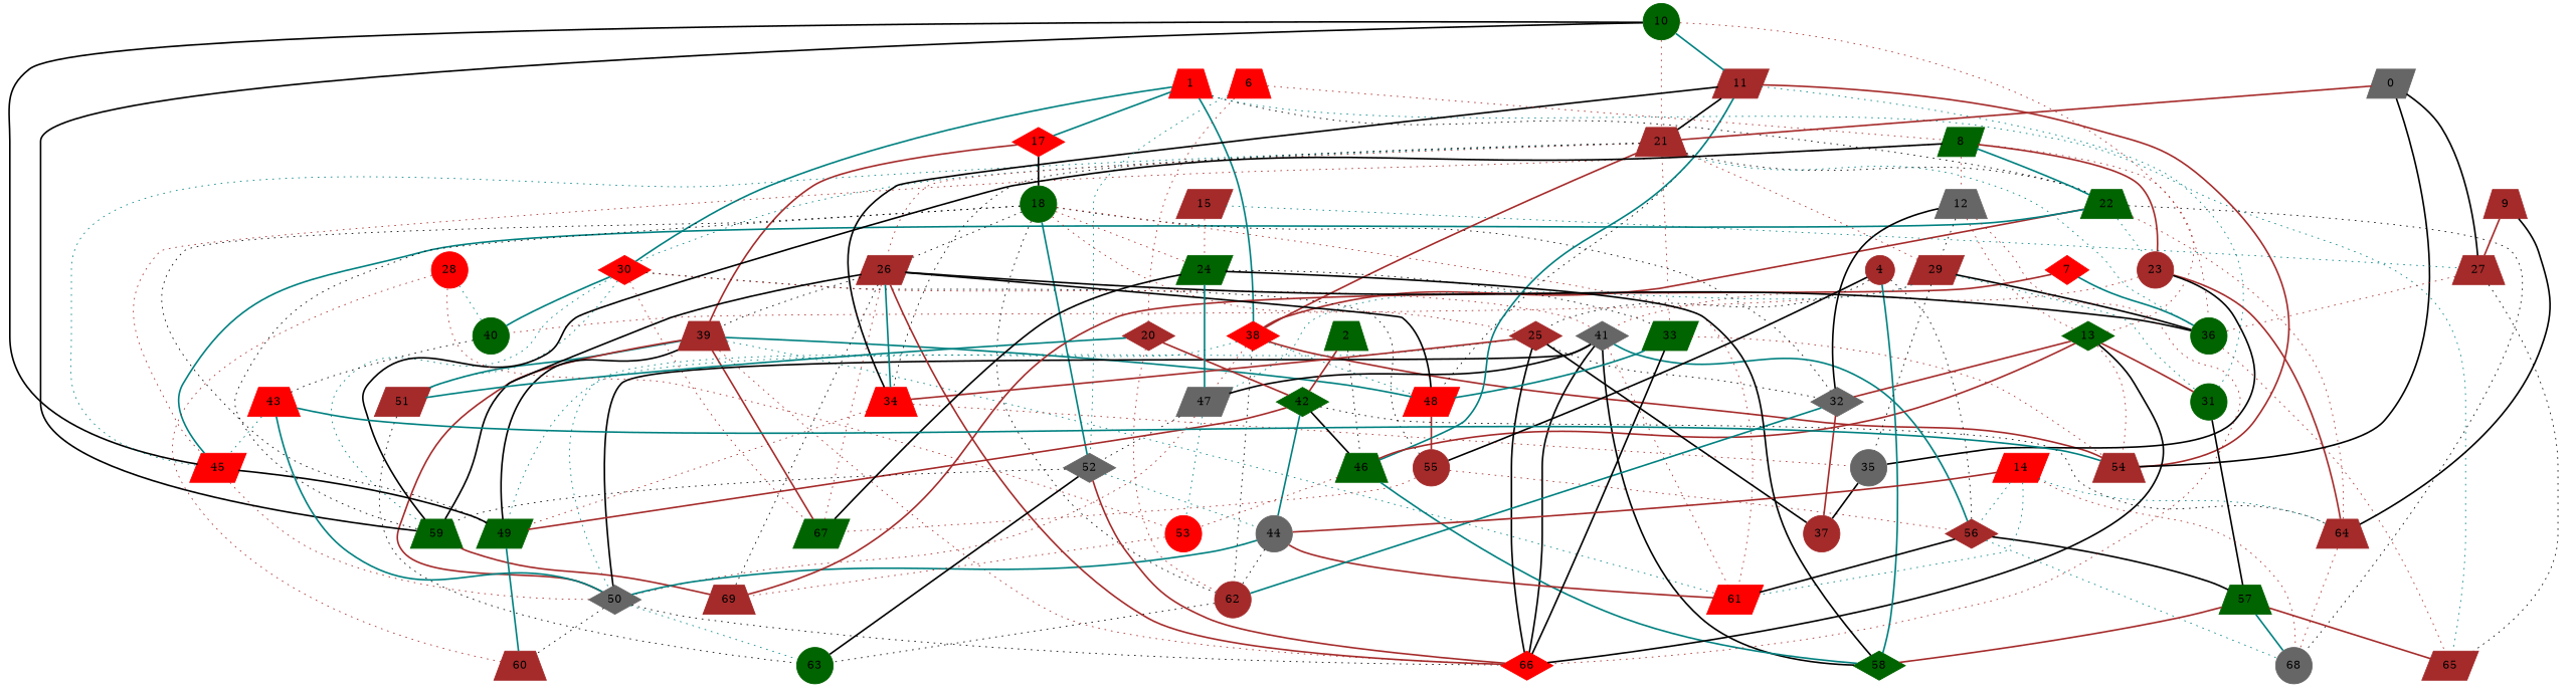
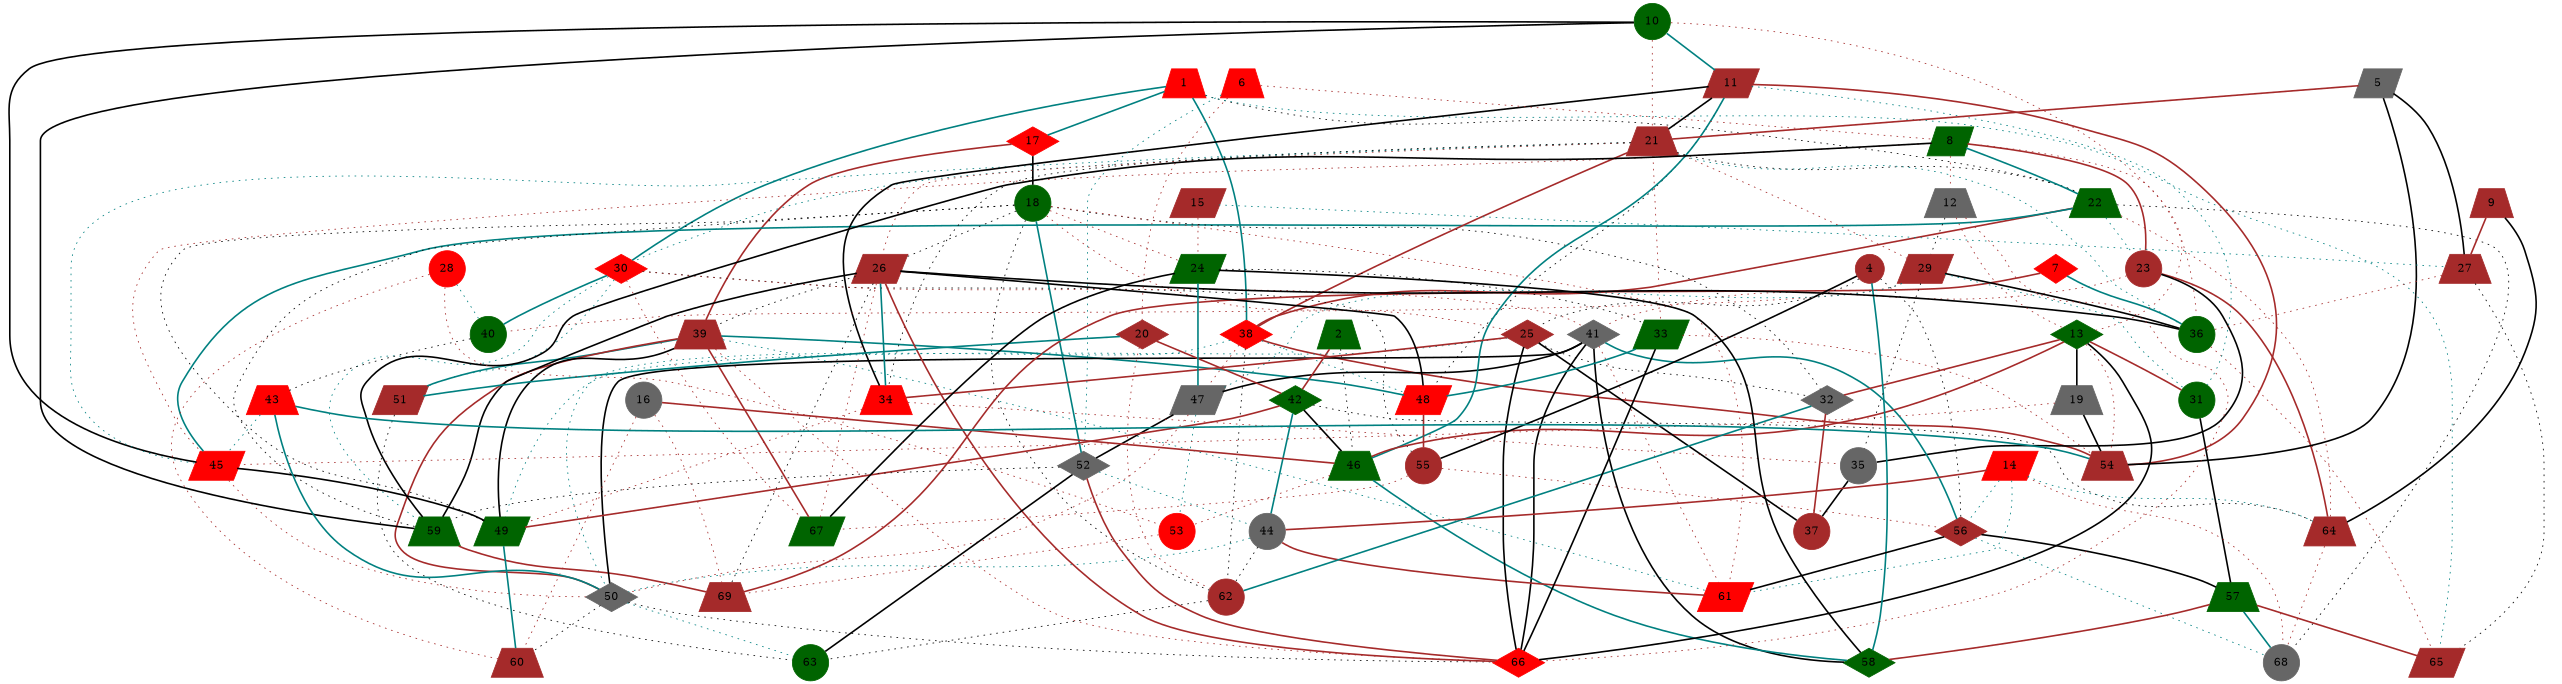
  graph {
    node [color=brown shape=trapezium style=filled]
    edge [color=brown style=dotted weight=1.0]
    1 [color=red]
    17 [color=red shape=diamond]
    22 [color=darkgreen]
    30 [color=red shape=diamond]
    38 [color=red shape=diamond]
    65 [shape=parallelogram]
    18 [color=darkgreen shape=circle]
    39
    23 [shape=circle]
    45 [color=red shape=parallelogram]
    64
    68 [color=gray40 shape=circle]
    55 [shape=circle]
    59 [color=darkgreen]
    51 [shape=parallelogram]
    41 [color=gray40 shape=diamond]
    67 [color=darkgreen shape=parallelogram]
    40 [color=darkgreen shape=circle]
    54
    48 [color=red shape=parallelogram]
    50 [color=gray40 shape=diamond]
    62 [shape=circle]
    47 [color=gray40 shape=parallelogram]
    2 [color=darkgreen]
    42 [color=darkgreen shape=diamond]
    46 [color=darkgreen]
    44 [color=gray40 shape=circle]
    49 [color=darkgreen shape=parallelogram]
    58 [color=darkgreen shape=diamond]
    53 [color=red shape=circle]
    7 [color=red shape=diamond]
    36 [color=darkgreen shape=circle]
    69
    10 [color=darkgreen shape=circle]
    21
    11 [shape=parallelogram]
    13 [color=darkgreen shape=diamond]
+   16 [color=gray40 shape=circle]
    60
    4 [shape=circle]
    25 [shape=diamond]
    56 [shape=diamond]
    34 [color=red]
    32 [color=gray40 shape=diamond]
    66 [color=red shape=diamond]
    37 [shape=circle]
    61 [color=red shape=parallelogram]
    57 [color=darkgreen]
-   5 [color=gray40 shape=parallelogram label=0]
+   5 [color=gray40 shape=parallelogram]
    27
    29 [shape=parallelogram]
    26 [shape=parallelogram]
    33 [color=darkgreen shape=parallelogram]
    6 [color=red]
    8 [color=darkgreen shape=parallelogram]
    20 [shape=diamond]
    52 [color=gray40 shape=diamond]
    12 [color=gray40]
    63 [color=darkgreen shape=circle]
    35 [color=gray40 shape=circle]
    9
    31 [color=darkgreen shape=circle]
+   19 [color=gray40]
    14 [color=red shape=parallelogram]
    15 [shape=parallelogram]
    24 [color=darkgreen shape=parallelogram]
    28 [color=red shape=circle]
    43 [color=red]
    1 -- 17 [color=teal style=bold]
    1 -- 22 [color=black]
    1 -- 30 [color=teal style=bold]
    1 -- 38 [color=teal style=bold]
    1 -- 65 [color=teal]
    17 -- 18 [color=black style=bold]
    17 -- 39 [style=bold]
    22 -- 38 [style=bold]
    22 -- 23 [color=teal]
    22 -- 45 [color=teal style=bold]
    22 -- 64
    22 -- 68 [color=black]
    30 -- 55 [color=black]
    30 -- 59 [color=teal]
    30 -- 51 [color=teal]
    30 -- 41
    30 -- 67
    30 -- 40 [color=teal style=bold]
    38 -- 54 [style=bold]
    38 -- 48 [color=teal]
    38 -- 50 [color=teal]
    38 -- 62 [color=black]
    38 -- 47
    18 -- 59 [color=black]
    18 -- 62 [color=black]
    18 -- 49 [color=black]
    18 -- 25
    18 -- 32 [color=black]
    18 -- 61 [weight=2.0]
    18 -- 26 [color=black]
    18 -- 52 [color=teal style=bold]
    18 -- 24
    39 -- 51 [color=teal style=bold]
    39 -- 67 [style=bold]
    39 -- 48 [color=teal style=bold]
    39 -- 50 [style=bold]
    39 -- 49 [color=black style=bold]
    39 -- 66
    39 -- 61 [color=teal]
    23 -- 64 [style=bold]
    23 -- 41
    23 -- 35 [color=black style=bold]
    45 -- 50
    45 -- 49 [color=black style=bold]
    64 -- 68
    55 -- 67
    55 -- 56
    59 -- 69 [style=bold]
    51 -- 63 [color=black]
    41 -- 50 [color=black style=bold]
    41 -- 47 [color=black style=bold]
    41 -- 58 [color=black style=bold]
    41 -- 56 [color=teal style=bold]
    41 -- 66 [color=black style=bold]
    41 -- 61
    40 -- 43 [color=black]
    48 -- 55 [style=bold]
    50 -- 60 [color=black]
    50 -- 66 [color=black]
    50 -- 63 [color=teal]
    62 -- 63 [color=black]
    47 -- 50
    47 -- 53 [color=teal]
-   47 -- 52 [color=black]
+   47 -- 52 [color=black style=bold]
    2 -- 42 [style=bold]
    2 -- 46 [color=black]
    42 -- 64 [color=black]
    42 -- 46 [color=black style=bold]
    42 -- 44 [color=teal style=bold]
    42 -- 49 [style=bold]
    46 -- 58 [color=teal style=bold]
    46 -- 53
-   44 -- 50 [color=teal style=bold weight=2.0]
+   44 -- 50 [color=teal weight=2.0]
    44 -- 62 [color=black]
    44 -- 61 [style=bold]
    49 -- 60 [color=teal style=bold]
    53 -- 69
    7 -- 36 [color=teal style=bold]
    7 -- 69 [style=bold]
    36 -- 65
    10 -- 45 [color=black style=bold]
    10 -- 59 [color=black style=bold]
    10 -- 21
    10 -- 11 [color=teal style=bold]
    10 -- 13
    21 -- 22 [color=black]
    21 -- 30 [color=teal]
    21 -- 38 [style=bold]
    21 -- 45 [color=teal]
    21 -- 36 [color=teal]
    21 -- 34 [color=black]
    21 -- 29
    21 -- 26
    21 -- 33
    11 -- 54 [style=bold]
    11 -- 48 [color=black]
    11 -- 46 [color=teal style=bold]
    11 -- 21 [color=black style=bold]
    11 -- 34 [color=black style=bold]
    11 -- 31 [color=teal]
    13 -- 54
    13 -- 46 [style=bold weight=2.0]
    13 -- 32 [style=bold]
    13 -- 66 [color=black style=bold weight=2.0]
    13 -- 31 [style=bold]
+   13 -- 19 [color=black style=bold]
+   16 -- 46 [style=bold]
+   16 -- 69
+   16 -- 60
    4 -- 55 [color=black style=bold]
    4 -- 58 [color=teal style=bold]
    4 -- 25 [color=black]
    4 -- 56 [color=black]
    25 -- 49 [color=teal]
    25 -- 34 [style=bold]
    25 -- 32 [color=black]
    25 -- 66 [color=black style=bold]
    25 -- 37 [color=black style=bold weight=2.0]
    56 -- 68 [color=teal]
    56 -- 61 [color=black style=bold]
    56 -- 57 [color=black style=bold]
    34 -- 49
    34 -- 35
    32 -- 62 [color=teal style=bold weight=2.0]
    32 -- 37 [style=bold]
    57 -- 65 [style=bold]
    57 -- 68 [color=teal style=bold]
    57 -- 58 [style=bold]
    5 -- 54 [color=black style=bold]
    5 -- 21 [style=bold weight=2.0]
    5 -- 27 [color=black style=bold]
    27 -- 65 [color=black]
    27 -- 36
    29 -- 40
    29 -- 47 [color=teal]
    29 -- 36 [color=black style=bold]
    29 -- 35 [color=black]
    29 -- 31 [color=teal]
    26 -- 39 [color=black]
    26 -- 59 [color=black style=bold]
    26 -- 67
    26 -- 48 [color=black style=bold]
    26 -- 36 [color=black style=bold]
    26 -- 69 [color=black]
    26 -- 34 [color=teal style=bold]
    26 -- 66 [style=bold]
    33 -- 54
    33 -- 48 [color=teal style=bold]
    33 -- 66 [color=black style=bold]
    6 -- 8
    6 -- 20
    6 -- 52 [color=teal]
    8 -- 22 [color=teal style=bold]
    8 -- 23 [style=bold]
    8 -- 45
    8 -- 59 [color=black style=bold]
    8 -- 36
    8 -- 12
    20 -- 51 [color=teal style=bold]
    20 -- 62
    20 -- 42 [style=bold]
    52 -- 59 [color=black]
    52 -- 44 [color=teal]
    52 -- 66 [style=bold]
    52 -- 63 [color=black style=bold]
    12 -- 13
-   12 -- 32 [color=black style=bold]
    12 -- 66
    12 -- 29 [color=black]
    35 -- 37 [color=black style=bold]
    9 -- 64 [color=black style=bold]
    9 -- 27 [style=bold weight=2.0]
    31 -- 57 [color=black style=bold]
+   19 -- 45
+   19 -- 54 [color=black style=bold]
    14 -- 64 [color=teal]
    14 -- 68
    14 -- 44 [style=bold]
    14 -- 56 [color=teal]
    14 -- 61 [color=teal]
    15 -- 27 [color=teal]
    15 -- 24
    24 -- 67 [color=black style=bold]
    24 -- 47 [color=teal style=bold]
    24 -- 58 [color=black style=bold]
    24 -- 33 [color=black]
    28 -- 40 [color=teal]
    28 -- 53
    28 -- 60
    43 -- 45 [color=teal]
    43 -- 54 [color=teal style=bold]
    43 -- 50 [color=teal style=bold]
  }
